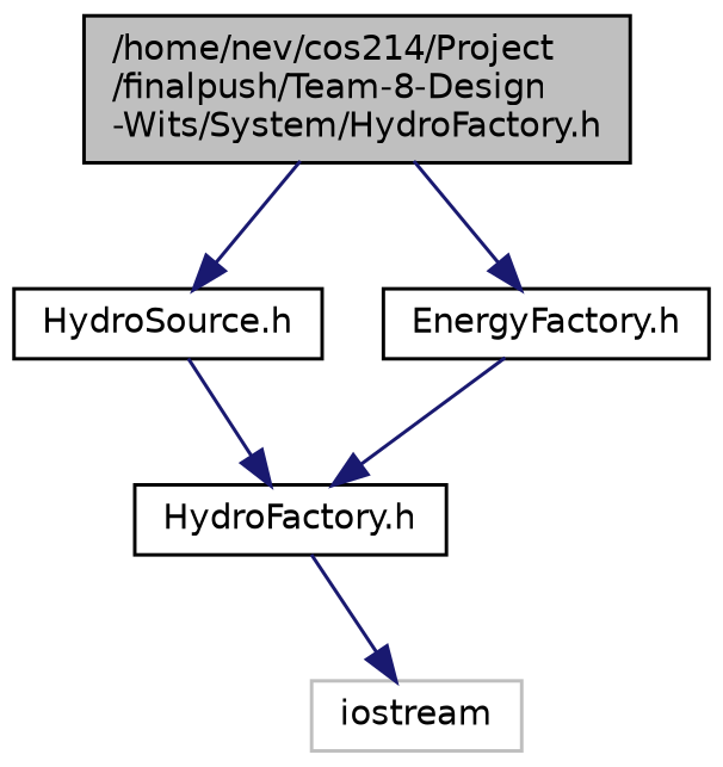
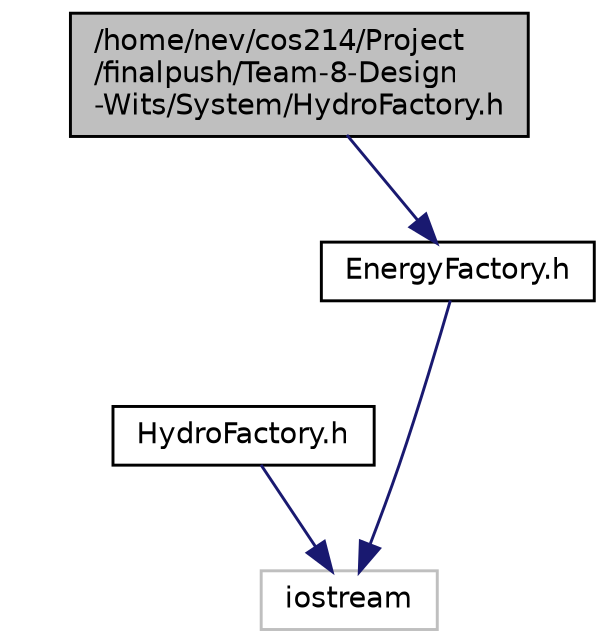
  digraph {
    node [color=black fillcolor=white fontname=Helvetica fontsize=10 shape=record style=filled]
    edge [color=midnightblue fontname=Helvetica fontsize=10 labelfontname=Helvetica labelfontsize=10 style=solid]
    n1 [fillcolor=grey75 fontcolor=black height=0.2 label="/home/nev/cos214/Project\l/finalpush/Team-8-Design\l-Wits/System/HydroFactory.h" width=0.4]
    n2 [height=0.2 label="EnergyFactory.h" width=0.4]
-   n3 [height=0.2 label="HydroSource.h" width=0.4]
    n4 [height=0.2 label="HydroFactory.h" width=0.4]
    n5 [color=grey75 height=0.2 label=iostream width=0.4]
    n1 -> n2
-   n1 -> n3
-   n2 -> n4
-   n3 -> n4
+   n2 -> n5
    n4 -> n5
  }
